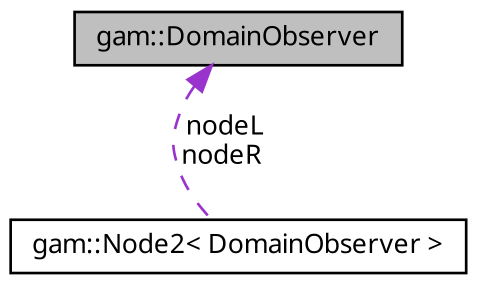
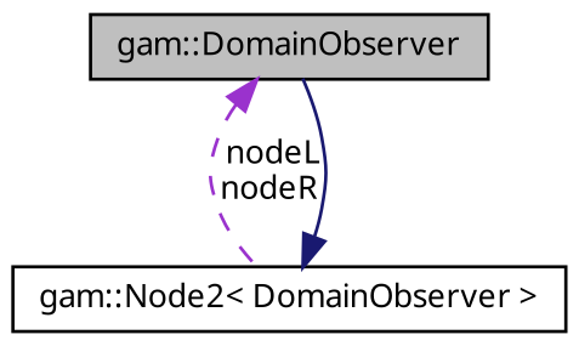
  digraph {
    node [color=black fontname="FreeSans.ttf" fontsize=10 shape=record]
    edge [dir=back fontname="FreeSans.ttf" fontsize=10 labelfontname="FreeSans.ttf" labelfontsize=10]
    n1 [fillcolor=grey75 fontcolor=black height=0.2 label="gam::DomainObserver" style=filled width=0.4]
    n2 [height=0.2 label="gam::Node2\< DomainObserver \>" width=0.4]
    n1 -> n2 [color=darkorchid3 label=" nodeL\nnodeR" style=dashed]
+   n2 -> n1 [color=midnightblue style=solid]
  }
